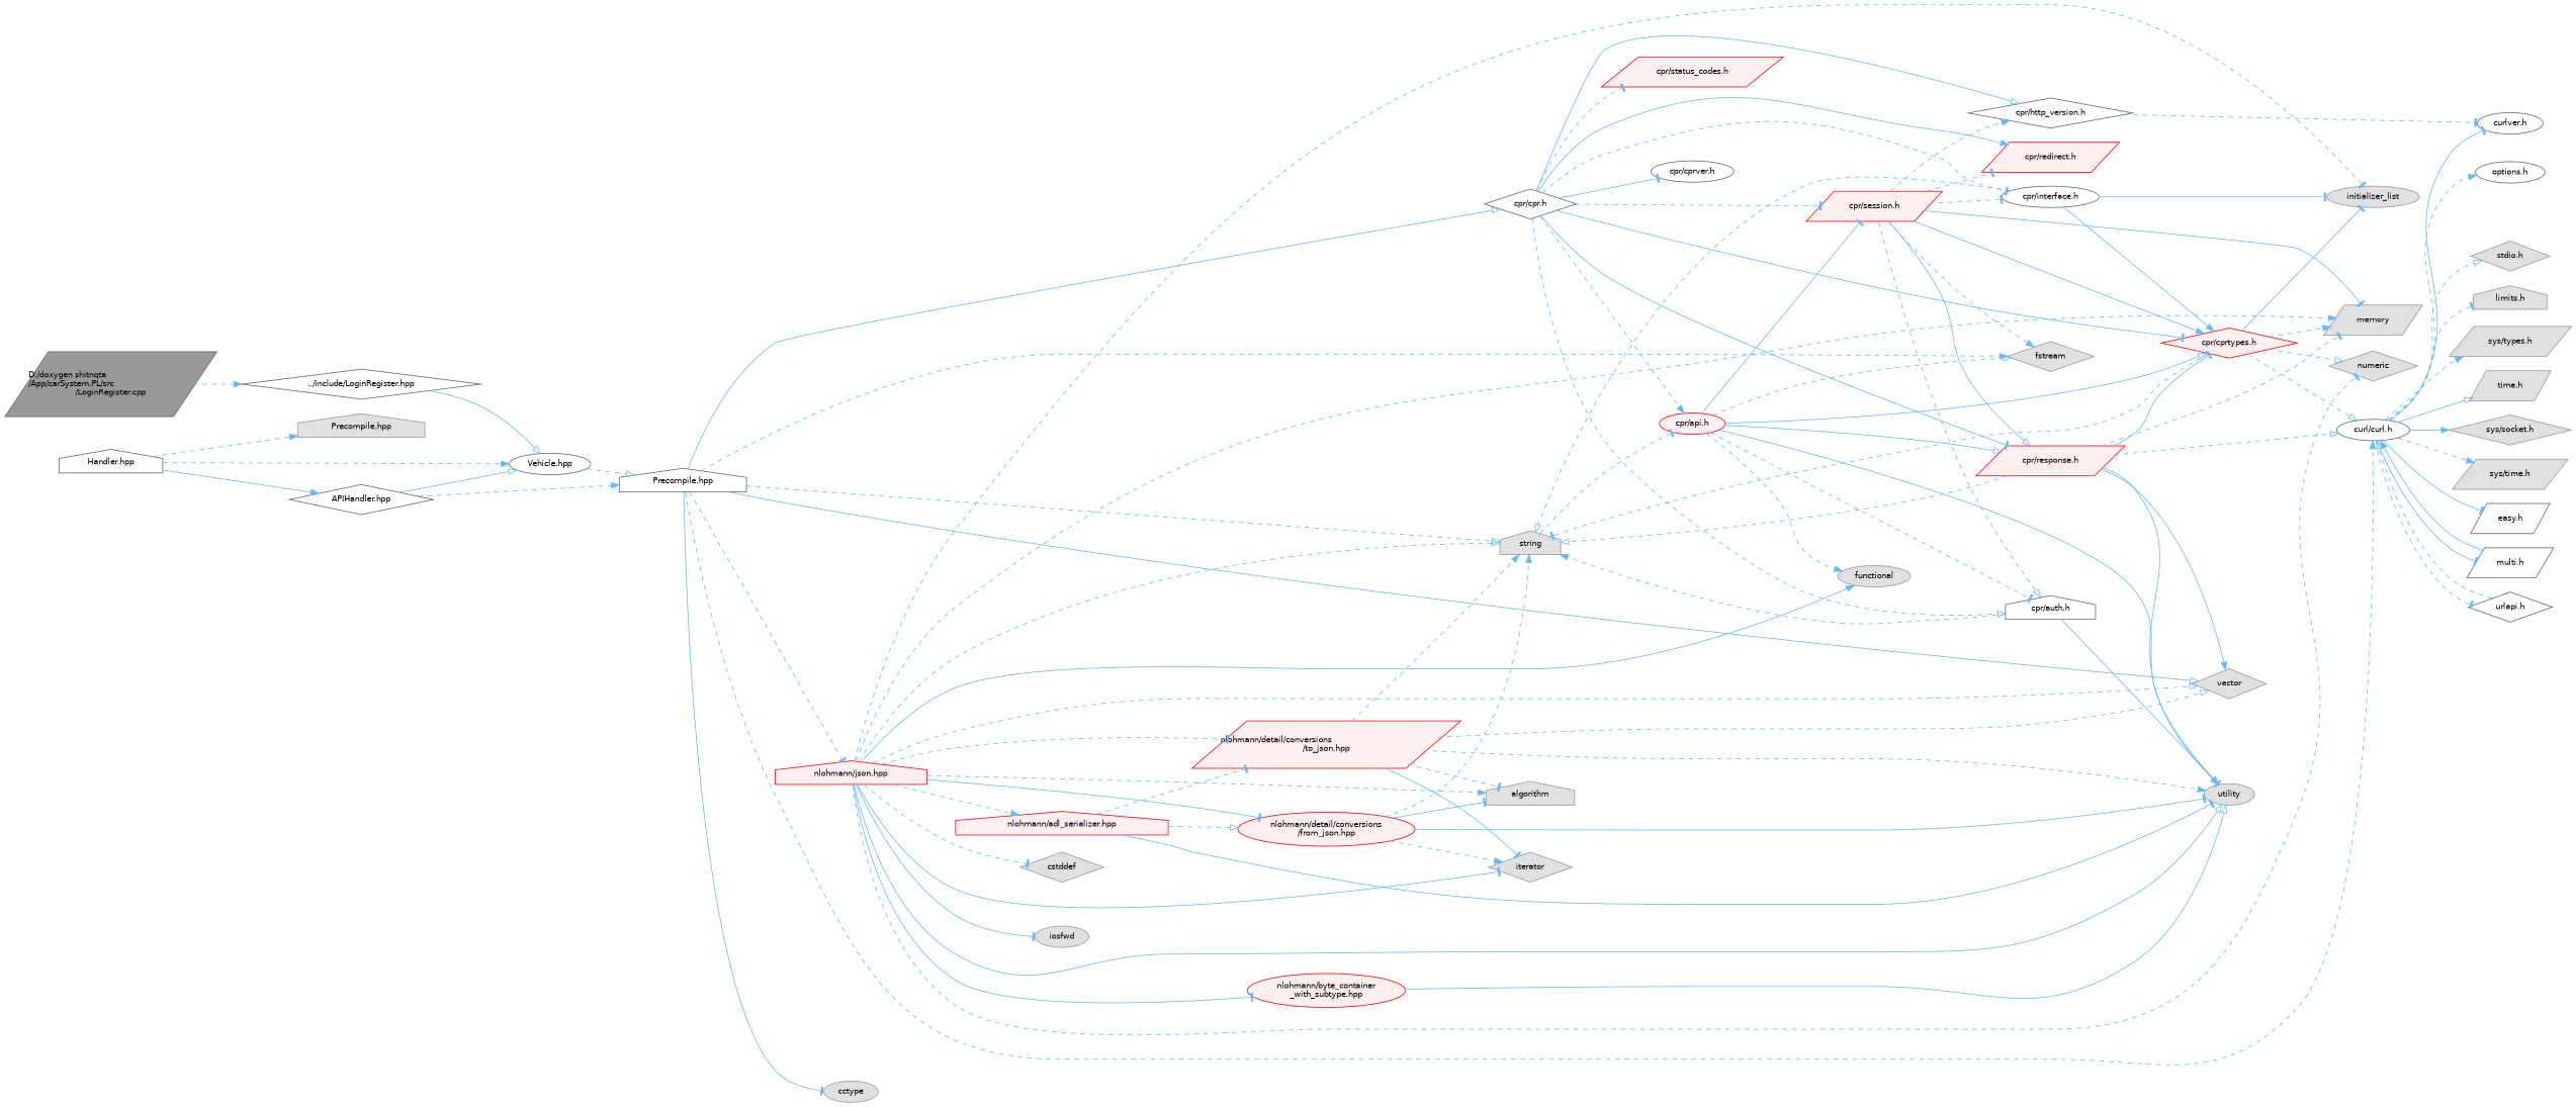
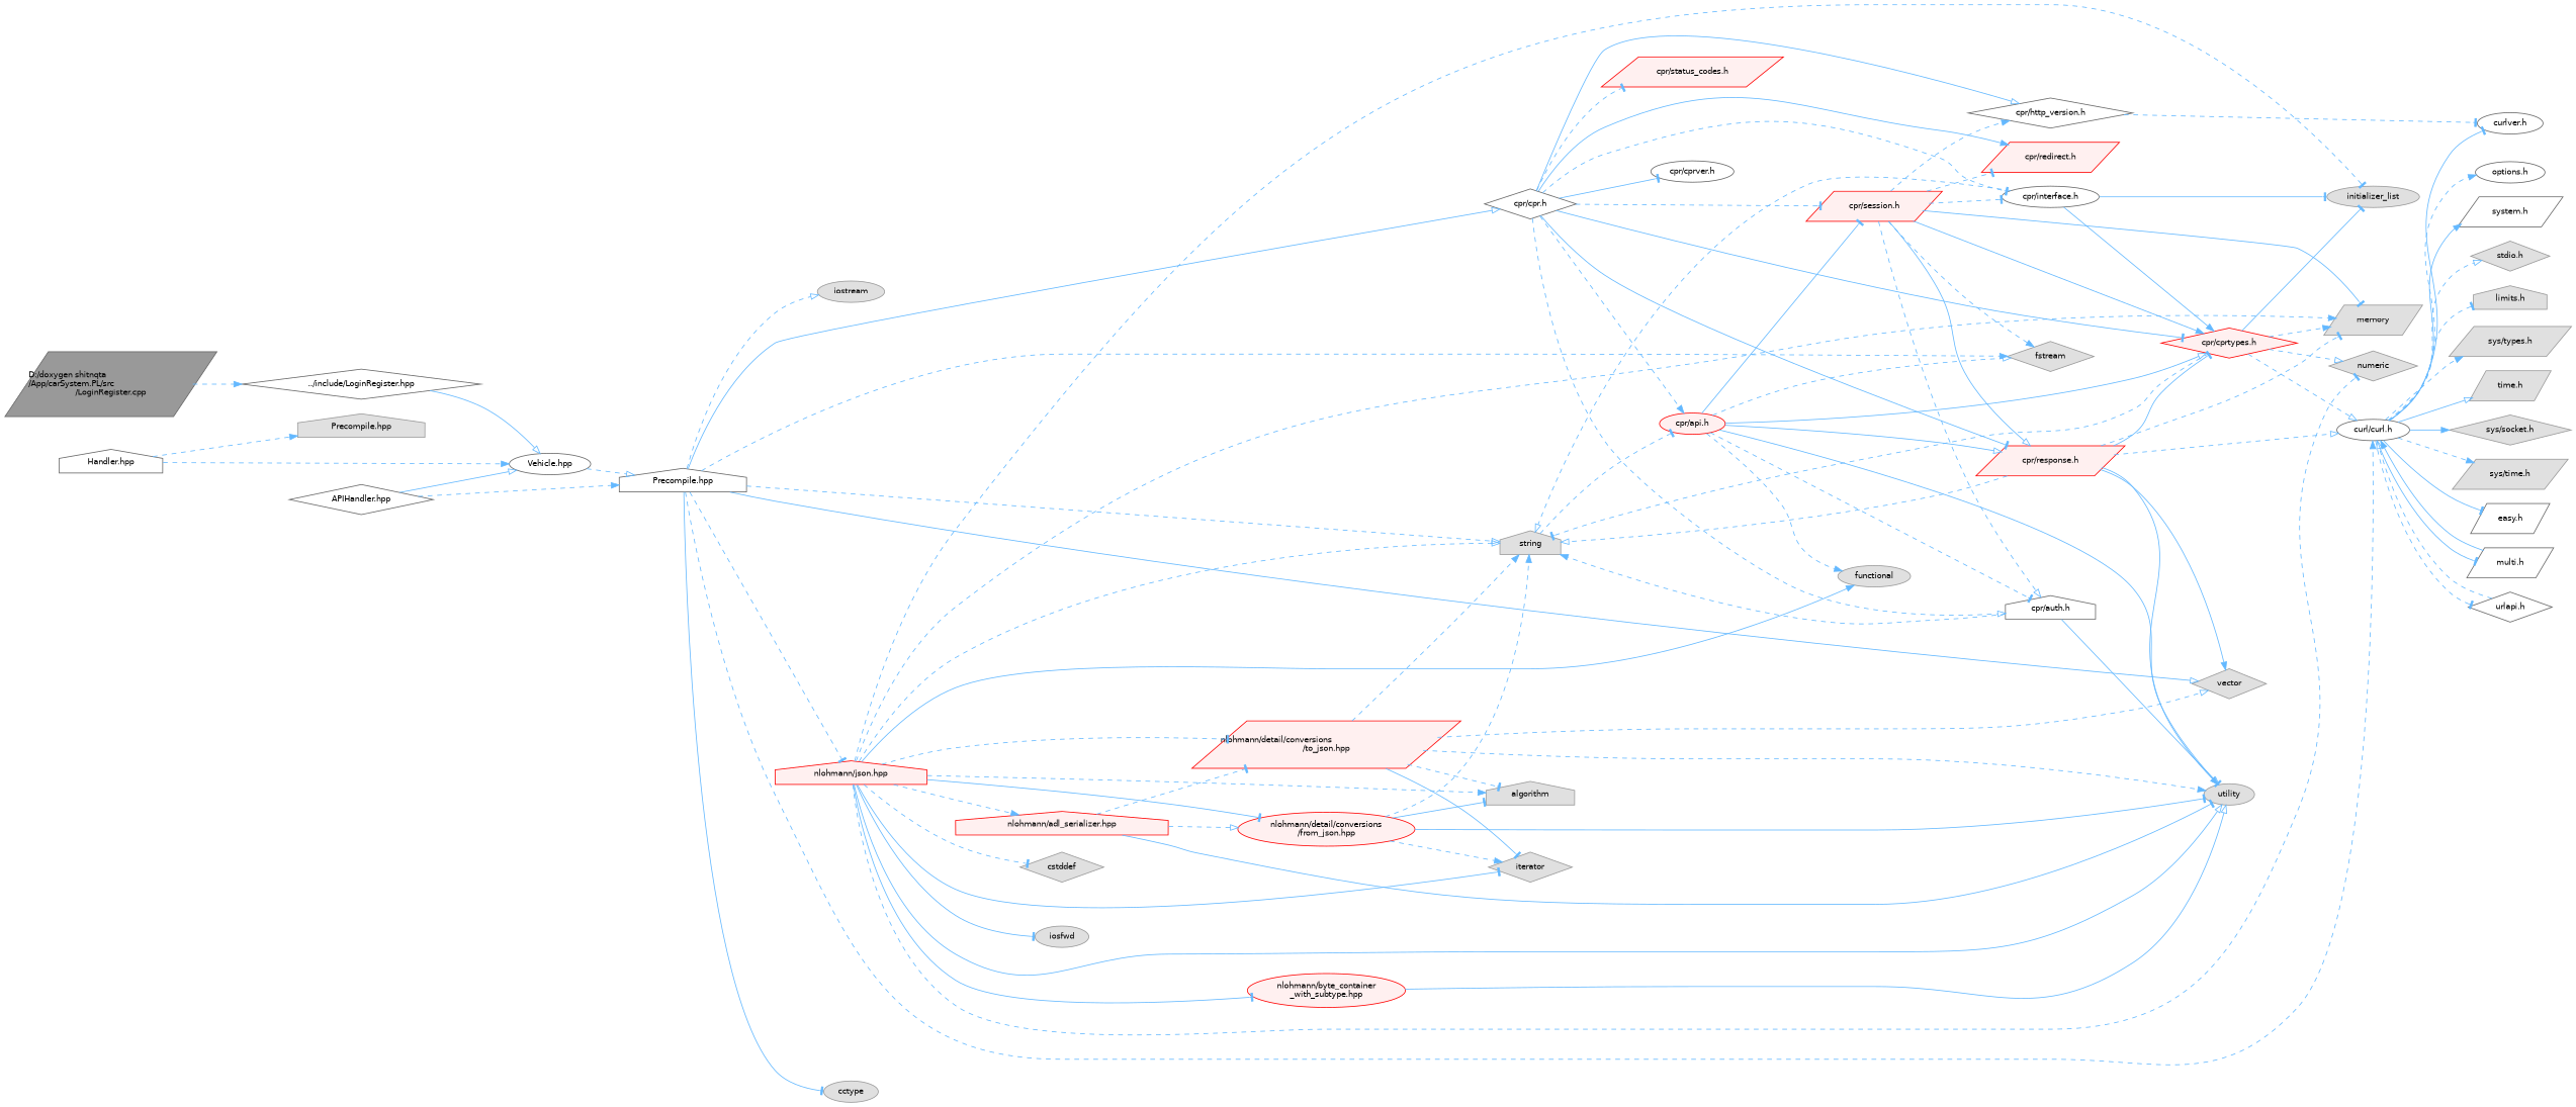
  digraph {
    rankdir=LR
    node [color=grey60 fillcolor="#E0E0E0" fontname=Helvetica fontsize=10 shape=ellipse style=filled]
    edge [arrowhead=tee color=steelblue1 fontname=Helvetica fontsize=10 labelfontname=Helvetica labelfontsize=10 style=dashed]
    n1 [color=gray40 fillcolor=grey60 fontcolor=black height=0.2 label="D:/doxygen shitnqta\l/App/carSystem.PL/src\l/LoginRegister.cpp" shape=parallelogram width=0.4]
    n2 [color=grey40 fillcolor=white height=0.2 label="../include/LoginRegister.hpp" shape=diamond width=0.4]
    n3 [color=grey40 fillcolor=white height=0.2 label="Vehicle.hpp" width=0.4]
    n4 [color=grey40 fillcolor=white height=0.2 label="Handler.hpp" shape=house width=0.4]
    n5 [height=0.2 label="Precompile.hpp" shape=house width=0.4]
    n6 [color=grey40 fillcolor=white height=0.2 label="APIHandler.hpp" shape=diamond width=0.4]
    n7 [color=grey40 fillcolor=white height=0.2 label="Precompile.hpp" shape=house width=0.4]
+   n8 [height=0.2 label=iostream width=0.4]
    n9 [height=0.2 label=vector shape=diamond width=0.4]
    n10 [height=0.2 label=string shape=house width=0.4]
    n11 [height=0.2 label=fstream shape=diamond width=0.4]
    n12 [height=0.2 label=cctype width=0.4]
    n13 [color=grey40 fillcolor=white height=0.2 label="curl/curl.h" width=0.4]
    n14 [color=grey40 fillcolor=white height=0.2 label="cpr/cpr.h" shape=diamond width=0.4]
    n15 [color=red fillcolor="#FFF0F0" height=0.2 label="nlohmann/json.hpp" shape=house width=0.4]
    n16 [color=red fillcolor="#FFF0F0" height=0.2 label="cpr/api.h" width=0.4]
    n17 [color=grey40 fillcolor=white height=0.2 label="curlver.h" width=0.4]
+   n18 [color=grey40 fillcolor=white height=0.2 label="system.h" shape=parallelogram width=0.4]
    n19 [height=0.2 label="stdio.h" shape=diamond width=0.4]
    n20 [height=0.2 label="limits.h" shape=house width=0.4]
    n21 [height=0.2 label="sys/types.h" shape=parallelogram width=0.4]
    n22 [height=0.2 label="time.h" shape=parallelogram width=0.4]
    n23 [height=0.2 label="sys/socket.h" shape=diamond width=0.4]
    n24 [height=0.2 label="sys/time.h" shape=parallelogram width=0.4]
    n25 [color=grey40 fillcolor=white height=0.2 label="easy.h" shape=parallelogram width=0.4]
    n26 [color=grey40 fillcolor=white height=0.2 label="multi.h" shape=parallelogram width=0.4]
    n27 [color=grey40 fillcolor=white height=0.2 label="urlapi.h" shape=diamond width=0.4]
    n28 [color=grey40 fillcolor=white height=0.2 label="options.h" width=0.4]
    n29 [color=grey40 fillcolor=white height=0.2 label="cpr/auth.h" shape=house width=0.4]
    n30 [color=red fillcolor="#FFF0F0" height=0.2 label="cpr/cprtypes.h" shape=diamond width=0.4]
    n31 [color=red fillcolor="#FFF0F0" height=0.2 label="cpr/response.h" shape=parallelogram width=0.4]
    n32 [color=red fillcolor="#FFF0F0" height=0.2 label="cpr/session.h" shape=parallelogram width=0.4]
    n33 [color=grey40 fillcolor=white height=0.2 label="cpr/http_version.h" shape=diamond width=0.4]
    n34 [color=grey40 fillcolor=white height=0.2 label="cpr/interface.h" width=0.4]
    n35 [color=red fillcolor="#FFF0F0" height=0.2 label="cpr/redirect.h" shape=parallelogram width=0.4]
    n36 [color=grey40 fillcolor=white height=0.2 label="cpr/cprver.h" width=0.4]
    n37 [color=red fillcolor="#FFF0F0" height=0.2 label="cpr/status_codes.h" shape=parallelogram width=0.4]
    n38 [height=0.2 label=functional width=0.4]
    n39 [height=0.2 label=utility width=0.4]
    n40 [height=0.2 label=initializer_list width=0.4]
    n41 [height=0.2 label=memory shape=parallelogram width=0.4]
    n42 [height=0.2 label=numeric shape=diamond width=0.4]
    n43 [height=0.2 label=algorithm shape=house width=0.4]
    n44 [height=0.2 label=cstddef shape=diamond width=0.4]
    n45 [height=0.2 label=iosfwd width=0.4]
    n46 [height=0.2 label=iterator shape=diamond width=0.4]
    n47 [color=red fillcolor="#FFF0F0" height=0.2 label="nlohmann/adl_serializer.hpp" shape=house width=0.4]
    n48 [color=red fillcolor="#FFF0F0" height=0.2 label="nlohmann/detail/conversions\l/from_json.hpp" width=0.4]
    n49 [color=red fillcolor="#FFF0F0" height=0.2 label="nlohmann/detail/conversions\l/to_json.hpp" shape=parallelogram width=0.4]
    n50 [color=red fillcolor="#FFF0F0" height=0.2 label="nlohmann/byte_container\l_with_subtype.hpp" width=0.4]
    n1 -> n2 [arrowhead=normal]
    n2 -> n3 [arrowhead=onormal style=solid]
    n3 -> n7 [arrowhead=onormal]
    n4 -> n3 [arrowhead=normal]
    n4 -> n5 [arrowhead=normal]
-   n4 -> n6 [arrowhead=normal style=solid]
    n6 -> n3 [arrowhead=onormal style=solid]
    n6 -> n7 [arrowhead=normal]
+   n7 -> n8 [arrowhead=onormal]
    n7 -> n9 [arrowhead=onormal style=solid]
    n7 -> n10 [arrowhead=onormal]
    n7 -> n11 [arrowhead=normal]
    n7 -> n12 [style=solid]
    n7 -> n13 [arrowhead=normal]
    n7 -> n14 [arrowhead=onormal style=solid]
    n7 -> n15
    n10 -> n16
    n13 -> n17 [style=solid]
+   n13 -> n18 [arrowhead=normal style=solid]
    n13 -> n19 [arrowhead=onormal]
    n13 -> n20
    n13 -> n21 [arrowhead=normal]
    n13 -> n22 [arrowhead=onormal style=solid]
    n13 -> n23 [arrowhead=normal style=solid]
    n13 -> n24 [arrowhead=normal]
    n13 -> n25 [style=solid]
    n13 -> n26 [style=solid]
    n13 -> n27
    n13 -> n28 [arrowhead=normal]
    n14 -> n16 [arrowhead=normal]
    n14 -> n29 [arrowhead=onormal]
    n14 -> n30 [style=solid]
    n14 -> n31 [style=solid]
    n14 -> n32
    n14 -> n33 [arrowhead=onormal style=solid]
    n14 -> n34
    n14 -> n35 [arrowhead=normal style=solid]
    n14 -> n36 [style=solid]
    n14 -> n37
-   n15 -> n9 [arrowhead=onormal]
    n15 -> n10 [arrowhead=onormal]
    n15 -> n38 [arrowhead=normal style=solid]
    n15 -> n39 [arrowhead=onormal style=solid]
    n15 -> n40
    n15 -> n41 [arrowhead=normal]
    n15 -> n42
    n15 -> n43 [arrowhead=normal]
    n15 -> n44
    n15 -> n45 [style=solid]
    n15 -> n46 [style=solid]
    n15 -> n47 [arrowhead=normal]
    n15 -> n48 [style=solid]
    n15 -> n49
    n15 -> n50 [style=solid]
    n16 -> n11 [arrowhead=onormal]
    n16 -> n29
    n16 -> n30 [arrowhead=onormal style=solid]
    n16 -> n31 [arrowhead=onormal style=solid]
    n16 -> n32 [style=solid]
    n16 -> n38 [arrowhead=normal]
    n16 -> n39 [style=solid]
    n26 -> n13 [arrowhead=normal style=solid]
    n27 -> n13 [arrowhead=onormal]
    n29 -> n10 [arrowhead=normal]
    n29 -> n39 [arrowhead=onormal style=solid]
    n30 -> n10
    n30 -> n13 [arrowhead=onormal]
    n30 -> n40 [style=solid]
    n30 -> n41 [arrowhead=normal]
    n30 -> n42 [arrowhead=onormal]
    n31 -> n9 [arrowhead=normal style=solid]
    n31 -> n10 [arrowhead=onormal]
    n31 -> n13 [arrowhead=onormal]
    n31 -> n30 [style=solid]
    n31 -> n39 [arrowhead=normal style=solid]
    n31 -> n41
    n32 -> n11 [arrowhead=normal]
    n32 -> n29 [arrowhead=onormal]
    n32 -> n30 [arrowhead=normal style=solid]
    n32 -> n31 [arrowhead=onormal style=solid]
    n32 -> n33 [arrowhead=normal]
    n32 -> n34
    n32 -> n35
    n32 -> n41 [style=solid]
    n33 -> n17
    n34 -> n10 [arrowhead=onormal]
    n34 -> n30 [arrowhead=normal style=solid]
    n34 -> n40 [style=solid]
    n47 -> n39 [style=solid]
    n47 -> n48 [arrowhead=onormal]
    n47 -> n49
    n48 -> n10 [arrowhead=normal]
    n48 -> n39 [style=solid]
    n48 -> n43 [style=solid]
    n48 -> n46 [arrowhead=normal]
    n49 -> n9 [arrowhead=onormal]
    n49 -> n10 [arrowhead=normal]
    n49 -> n39 [arrowhead=normal]
    n49 -> n43
    n49 -> n46 [style=solid]
    n50 -> n39 [arrowhead=onormal style=solid]
  }
